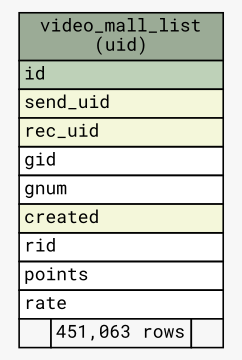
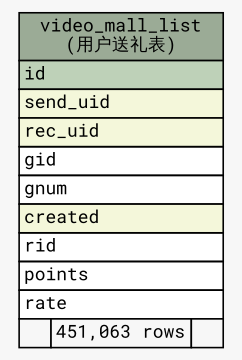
  digraph {
    bgcolor="#f7f7f7"
    fontname="Roboto Mono"
    fontsize=11
    nodesep=0.18
    rankdir=TB
    ranksep=0.46
-   n1 [fontname="Roboto Mono" fontsize=11 label=<     <TABLE BORDER="0" CELLBORDER="1" CELLSPACING="0" BGCOLOR="#ffffff">       <TR><TD COLSPAN="3" BGCOLOR="#9bab96" ALIGN="CENTER">video_mall_list<br/>(uid)</TD></TR>       <TR><TD PORT="id" COLSPAN="3" BGCOLOR="#bed1b8" ALIGN="LEFT">id</TD></TR>       <TR><TD PORT="send_uid" COLSPAN="3" BGCOLOR="#f4f7da" ALIGN="LEFT">send_uid</TD></TR>       <TR><TD PORT="rec_uid" COLSPAN="3" BGCOLOR="#f4f7da" ALIGN="LEFT">rec_uid</TD></TR>       <TR><TD PORT="gid" COLSPAN="3" ALIGN="LEFT">gid</TD></TR>       <TR><TD PORT="gnum" COLSPAN="3" ALIGN="LEFT">gnum</TD></TR>       <TR><TD PORT="created" COLSPAN="3" BGCOLOR="#f4f7da" ALIGN="LEFT">created</TD></TR>       <TR><TD PORT="rid" COLSPAN="3" ALIGN="LEFT">rid</TD></TR>       <TR><TD PORT="points" COLSPAN="3" ALIGN="LEFT">points</TD></TR>       <TR><TD PORT="rate" COLSPAN="3" ALIGN="LEFT">rate</TD></TR>       <TR><TD ALIGN="LEFT" BGCOLOR="#f7f7f7">  </TD><TD ALIGN="RIGHT" BGCOLOR="#f7f7f7">451,063 rows</TD><TD ALIGN="RIGHT" BGCOLOR="#f7f7f7">  </TD></TR>     </TABLE>> shape=plaintext]
+   n1 [fontname="Roboto Mono" fontsize=11 label=<     <TABLE BORDER="0" CELLBORDER="1" CELLSPACING="0" BGCOLOR="#ffffff">       <TR><TD COLSPAN="3" BGCOLOR="#9bab96" ALIGN="CENTER">video_mall_list<br/>(用户送礼表)</TD></TR>       <TR><TD PORT="id" COLSPAN="3" BGCOLOR="#bed1b8" ALIGN="LEFT">id</TD></TR>       <TR><TD PORT="send_uid" COLSPAN="3" BGCOLOR="#f4f7da" ALIGN="LEFT">send_uid</TD></TR>       <TR><TD PORT="rec_uid" COLSPAN="3" BGCOLOR="#f4f7da" ALIGN="LEFT">rec_uid</TD></TR>       <TR><TD PORT="gid" COLSPAN="3" ALIGN="LEFT">gid</TD></TR>       <TR><TD PORT="gnum" COLSPAN="3" ALIGN="LEFT">gnum</TD></TR>       <TR><TD PORT="created" COLSPAN="3" BGCOLOR="#f4f7da" ALIGN="LEFT">created</TD></TR>       <TR><TD PORT="rid" COLSPAN="3" ALIGN="LEFT">rid</TD></TR>       <TR><TD PORT="points" COLSPAN="3" ALIGN="LEFT">points</TD></TR>       <TR><TD PORT="rate" COLSPAN="3" ALIGN="LEFT">rate</TD></TR>       <TR><TD ALIGN="LEFT" BGCOLOR="#f7f7f7">  </TD><TD ALIGN="RIGHT" BGCOLOR="#f7f7f7">451,063 rows</TD><TD ALIGN="RIGHT" BGCOLOR="#f7f7f7">  </TD></TR>     </TABLE>> shape=plaintext]
  }
